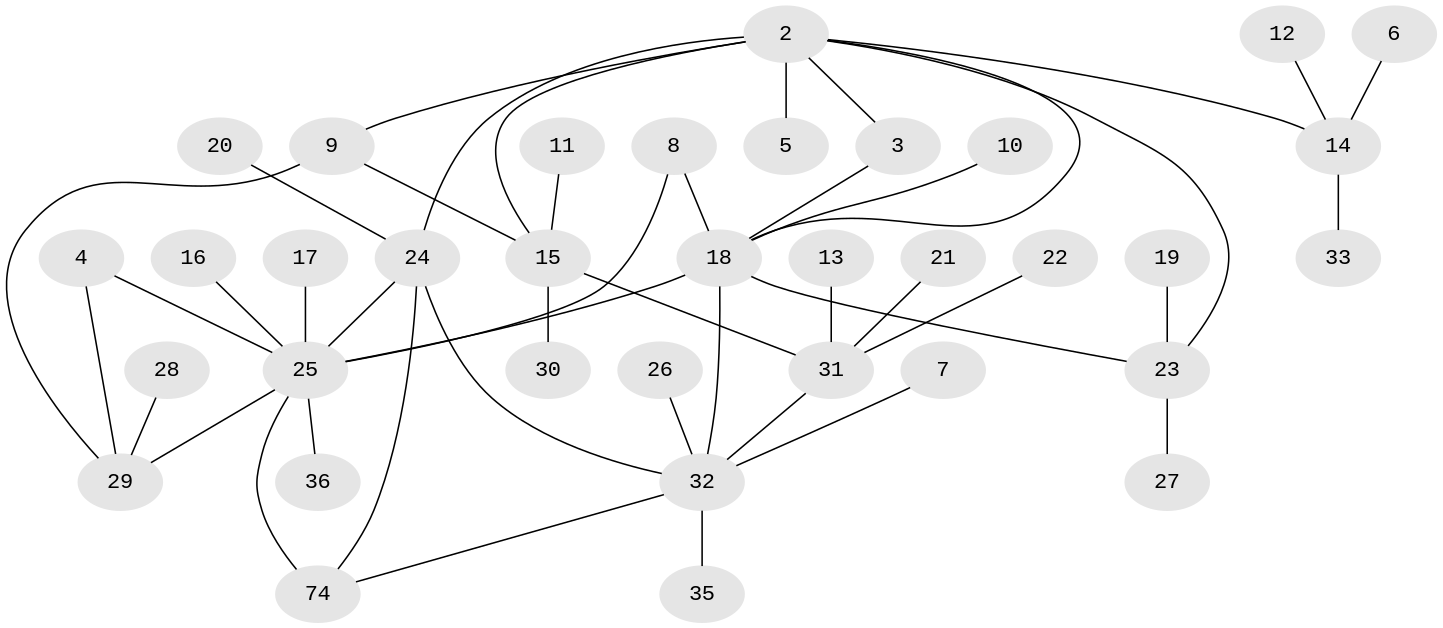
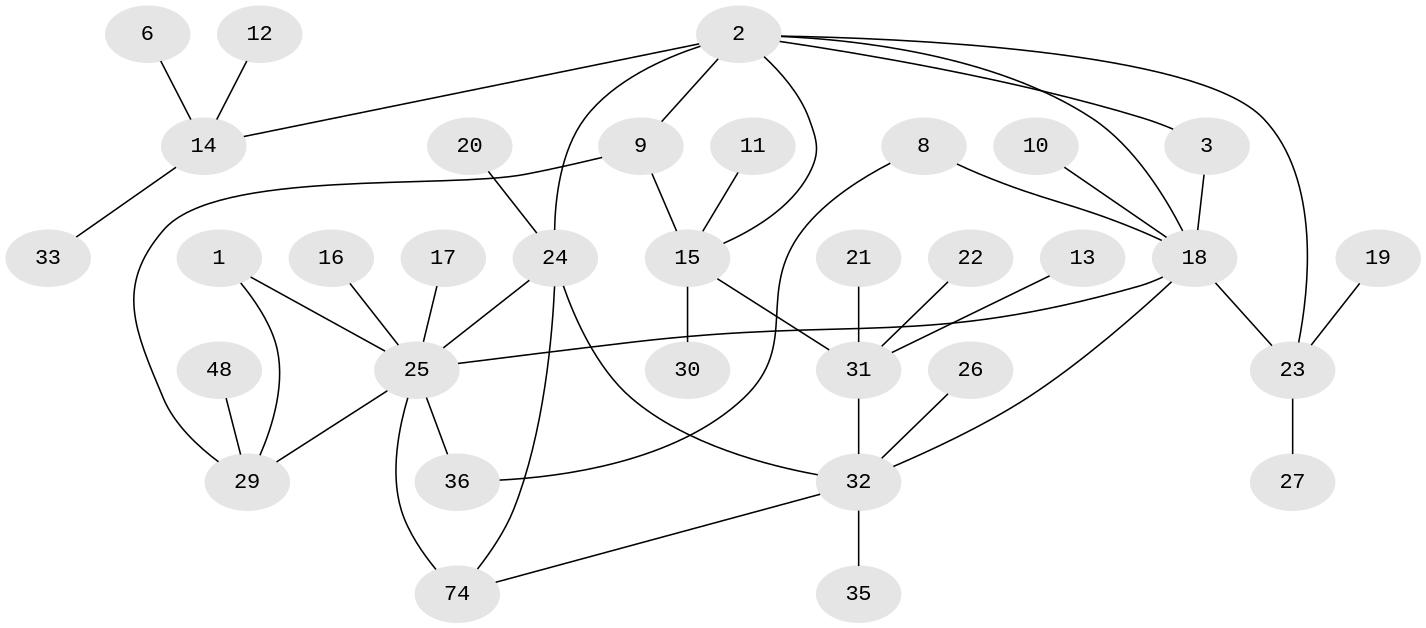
  graph {
    fontname="Liberation Mono"
    node [color=gray90 fontname="Liberation Mono" style=filled]
    edge [fontname="Liberation Mono" weight=1.0]
-   1 [label=4]
+   1
    25
    29
    n4 [label=74]
    36
    2
    3
-   5
    9
    14
    15
    18
    23
    24
    33
    31
    30
    32
    27
    6
-   7
    35
    8
    10
    11
    12
    13
    16
    17
    19
    20
    21
    22
    26
-   28
+   28 [label=48]
    1 -- 25
    1 -- 29
    25 -- 29
    25 -- n4 [weight=2.0]
    25 -- 36
    2 -- 3
-   2 -- 5
    2 -- 9
    2 -- 14
    2 -- 15
    2 -- 18 [weight=2.0]
    2 -- 23
    2 -- 24 [weight=3.0]
    3 -- 18
    9 -- 29
    9 -- 15
    14 -- 33
    15 -- 31
    15 -- 30
    18 -- 25
    18 -- 23
    18 -- 32
    23 -- 27
    24 -- 25 [weight=2.0]
    24 -- n4
    24 -- 32
    31 -- 32
    32 -- n4
    32 -- 35
    6 -- 14
-   7 -- 32
-   8 -- 25
+   8 -- 36
    8 -- 18
    10 -- 18
    11 -- 15
    12 -- 14
    13 -- 31
    16 -- 25
    17 -- 25
    19 -- 23
    20 -- 24
    21 -- 31
    22 -- 31
    26 -- 32
    28 -- 29
  }
